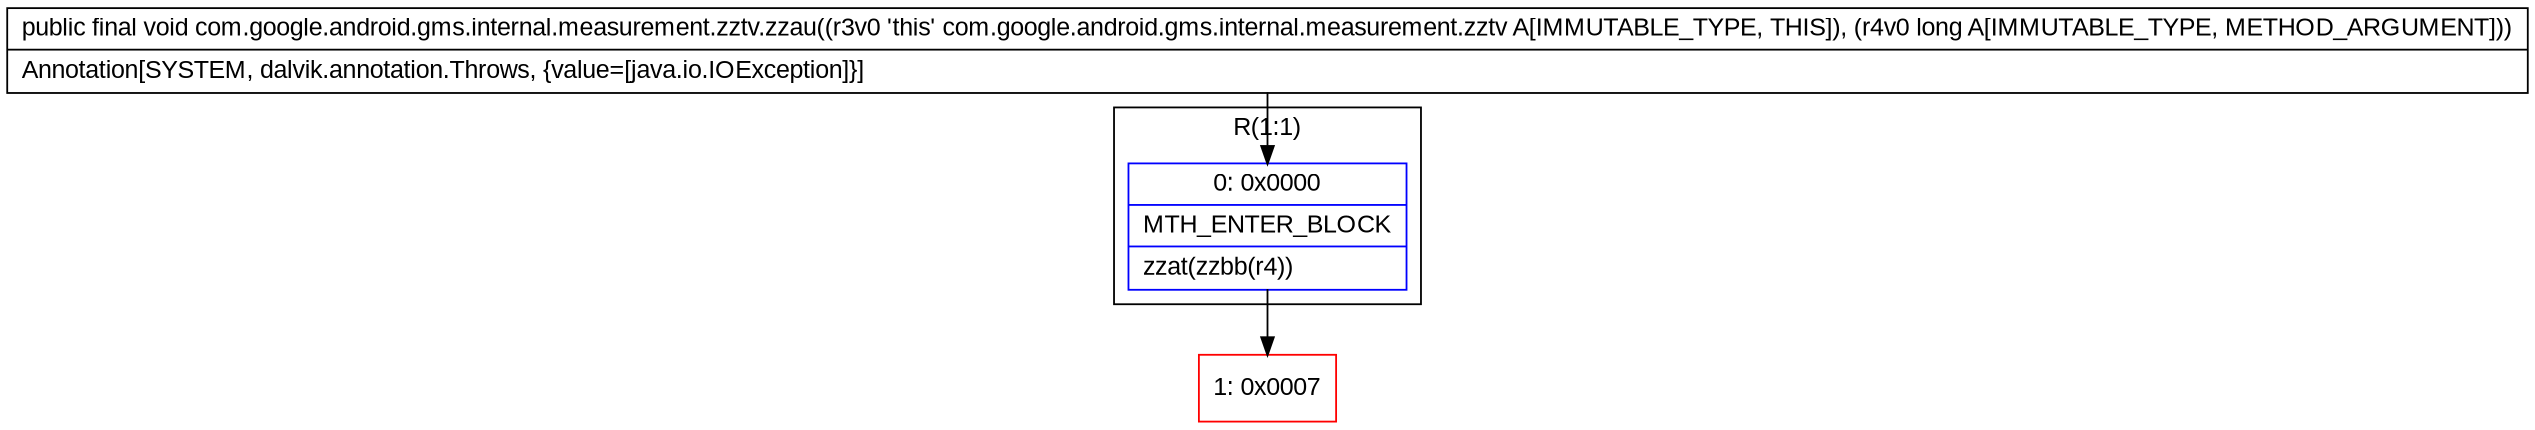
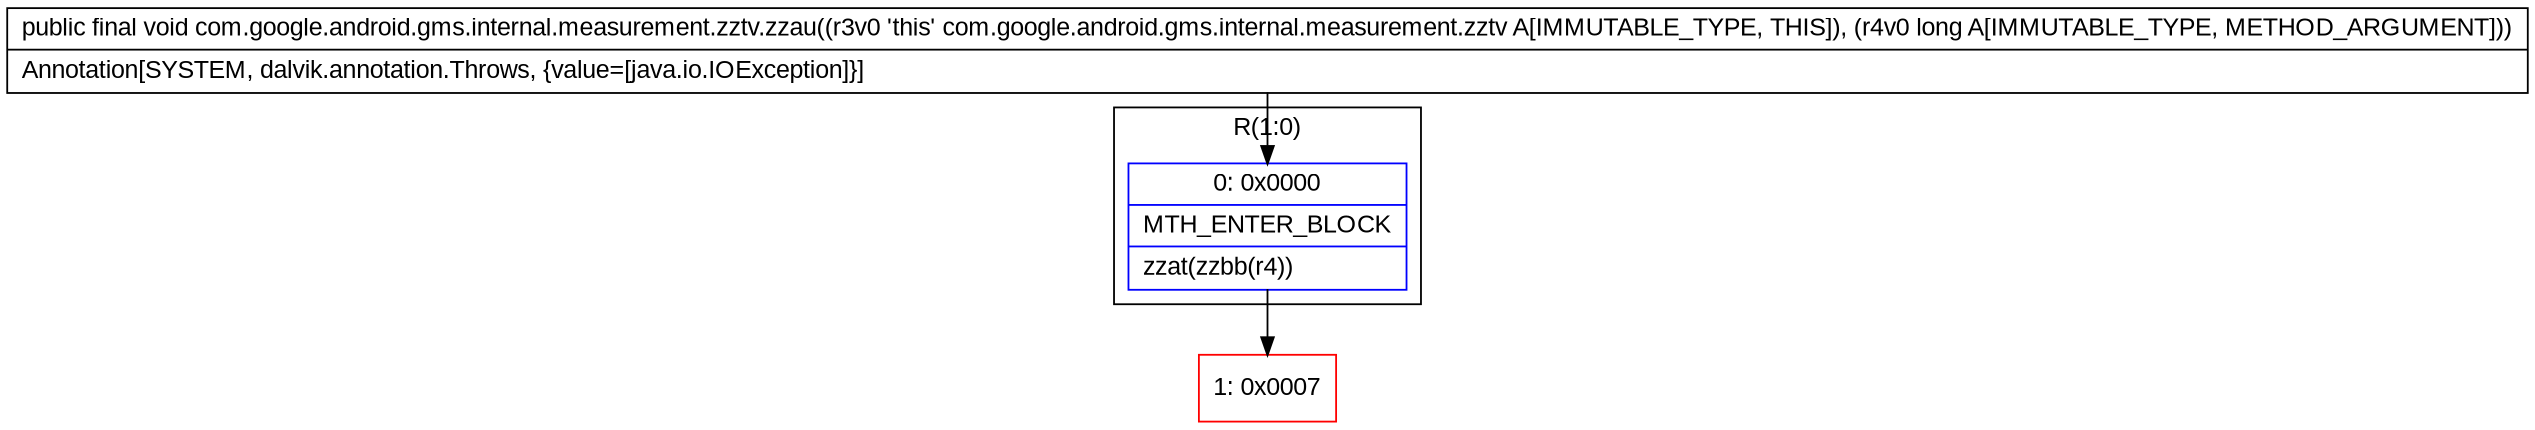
  digraph {
    fontname="Liberation Sans"
    node [shape=record fontname="Liberation Sans"]
    edge [fontname="Liberation Sans"]
    n1 [color=blue label="{0\:\ 0x0000|MTH_ENTER_BLOCK\l|zzat(zzbb(r4))\l}"]
    n2 [color=red label="{1\:\ 0x0007}"]
    n3 [label="{public final void com.google.android.gms.internal.measurement.zztv.zzau((r3v0 'this' com.google.android.gms.internal.measurement.zztv A[IMMUTABLE_TYPE, THIS]), (r4v0 long A[IMMUTABLE_TYPE, METHOD_ARGUMENT]))  | Annotation[SYSTEM, dalvik.annotation.Throws, \{value=[java.io.IOException]\}]\l}"]
    subgraph cluster_1 {
-     label="R(1:1)"
+     label="R(1:0)"
      n1
    }
    n1 -> n2
    n3 -> n1
  }
